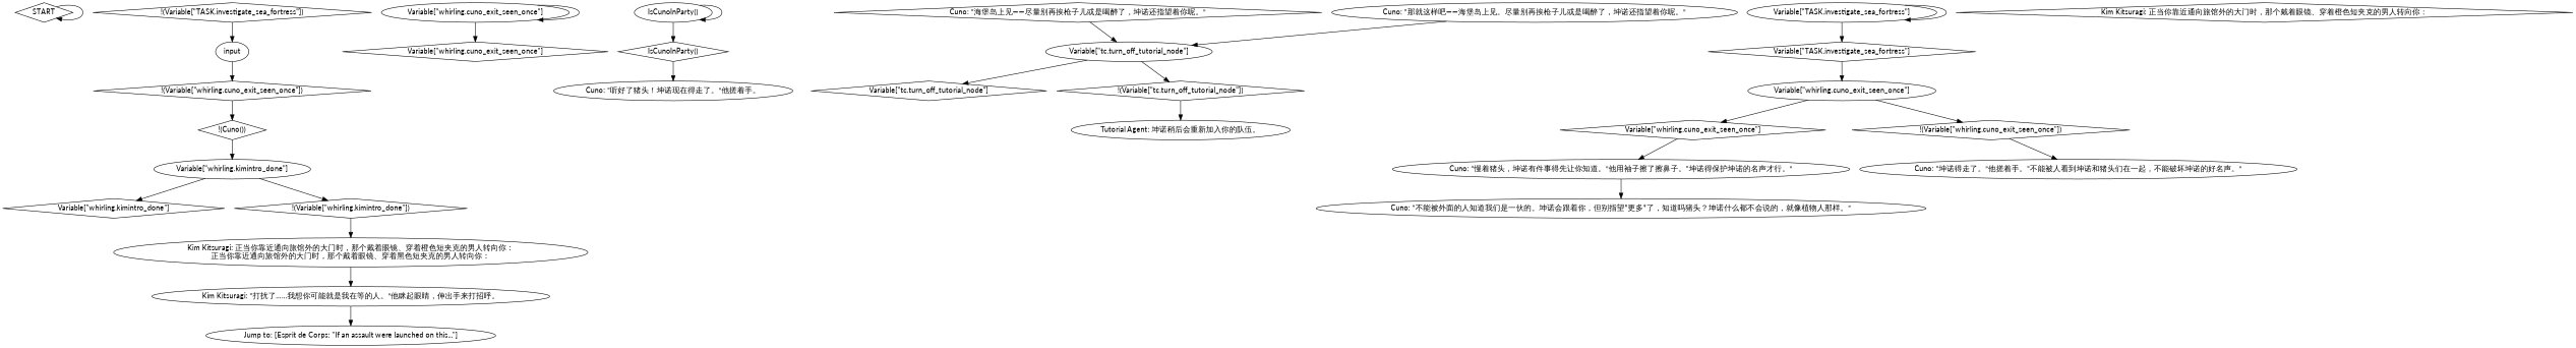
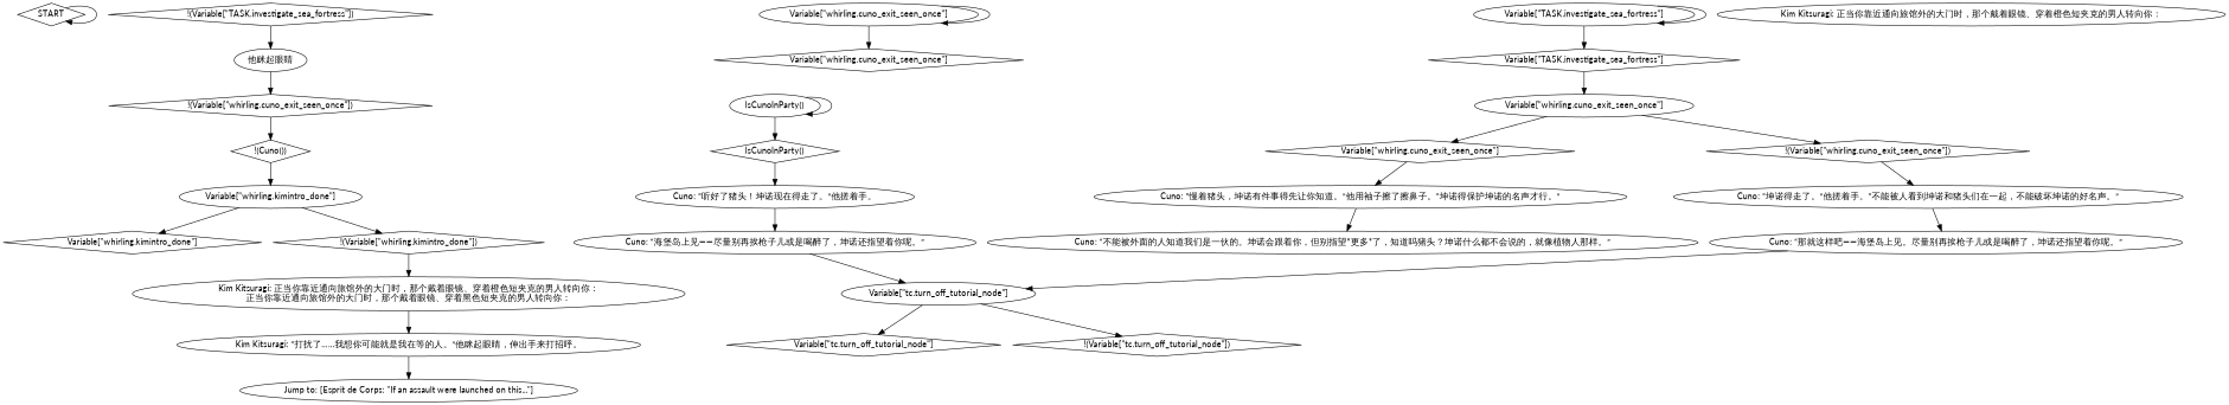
  digraph {
    fontname=Lato
    node [fontname=Lato]
    edge [fontname=Lato]
    n1 [label=START shape=diamond]
-   n2 [label=input]
+   n2 [label="他眯起眼睛"]
    n3 [label="!(Variable[\"whirling.cuno_exit_seen_once\"])" shape=diamond]
    n4 [label="!(Cuno())" shape=diamond]
    n5 [label="Variable[\"whirling.cuno_exit_seen_once\"]"]
    n6 [label="Variable[\"whirling.cuno_exit_seen_once\"]" shape=diamond]
    n7 [label="Variable[\"whirling.kimintro_done\"]"]
    n8 [label="IsCunoInParty()"]
    n9 [label="IsCunoInParty()" shape=diamond]
    n10 [label="Cuno: “听好了猪头！坤诺现在得走了。”他搓着手。"]
-   n11 [label="Cuno: “海堡岛上见——尽量别再挨枪子儿或是喝醉了，坤诺还指望着你呢。”" shape=diamond]
+   n11 [label="Cuno: “海堡岛上见——尽量别再挨枪子儿或是喝醉了，坤诺还指望着你呢。”"]
    n12 [label="Variable[\"whirling.kimintro_done\"]" shape=diamond]
    n13 [label="!(Variable[\"whirling.kimintro_done\"])" shape=diamond]
    n14 [label="Cuno: “慢着猪头，坤诺有件事得先让你知道。”他用袖子擦了擦鼻子。“坤诺得保护坤诺的名声才行。”"]
    n15 [label="Cuno: “不能被外面的人知道我们是一伙的。坤诺会跟着你，但别指望*更多*了，知道吗猪头？坤诺什么都不会说的，就像植物人那样。”"]
    n16 [label="Variable[\"tc.turn_off_tutorial_node\"]"]
    n17 [label="Variable[\"TASK.investigate_sea_fortress\"]"]
    n18 [label="Variable[\"TASK.investigate_sea_fortress\"]" shape=diamond]
    n19 [label="Variable[\"whirling.cuno_exit_seen_once\"]"]
    n20 [label="Variable[\"whirling.cuno_exit_seen_once\"]" shape=diamond]
    n21 [label="!(Variable[\"whirling.cuno_exit_seen_once\"])" shape=diamond]
    n22 [label="!(Variable[\"TASK.investigate_sea_fortress\"])" shape=diamond]
-   n23 [label="Tutorial Agent: 坤诺稍后会重新加入你的队伍。"]
    n24 [label="Cuno: “坤诺得走了。”他搓着手。“不能被人看到坤诺和猪头们在一起，不能破坏坤诺的好名声。”"]
    n25 [label="Cuno: “那就这样吧——海堡岛上见。尽量别再挨枪子儿或是喝醉了，坤诺还指望着你呢。”"]
-   n26 [label="Kim Kitsuragi: 正当你靠近通向旅馆外的大门时，那个戴着眼镜、穿着橙色短夹克的男人转向你：" shape=diamond]
+   n26 [label="Kim Kitsuragi: 正当你靠近通向旅馆外的大门时，那个戴着眼镜、穿着橙色短夹克的男人转向你："]
    n27 [label="Variable[\"tc.turn_off_tutorial_node\"]" shape=diamond]
    n28 [label="!(Variable[\"tc.turn_off_tutorial_node\"])" shape=diamond]
    n29 [label="Kim Kitsuragi: 正当你靠近通向旅馆外的大门时，那个戴着眼镜、穿着橙色短夹克的男人转向你：\n正当你靠近通向旅馆外的大门时，那个戴着眼镜、穿着黑色短夹克的男人转向你："]
    n30 [label="Kim Kitsuragi: “打扰了……我想你可能就是我在等的人。”他眯起眼睛，伸出手来打招呼。"]
    n31 [label="Jump to: [Esprit de Corps: \"If an assault were launched on this...\"]"]
    n1 -> n1
    n2 -> n3
    n3 -> n4
    n4 -> n7
    n5 -> n5
    n5 -> n6
    n7 -> n12
    n7 -> n13
    n8 -> n8
    n8 -> n9
    n9 -> n10
+   n10 -> n11
    n11 -> n16
    n13 -> n29
    n14 -> n15
    n16 -> n27
    n16 -> n28
    n17 -> n17
    n17 -> n18
    n18 -> n19
    n19 -> n20
    n19 -> n21
    n20 -> n14
    n21 -> n24
    n22 -> n2
+   n24 -> n25
    n25 -> n16
-   n28 -> n23
    n29 -> n30
    n30 -> n31
  }
